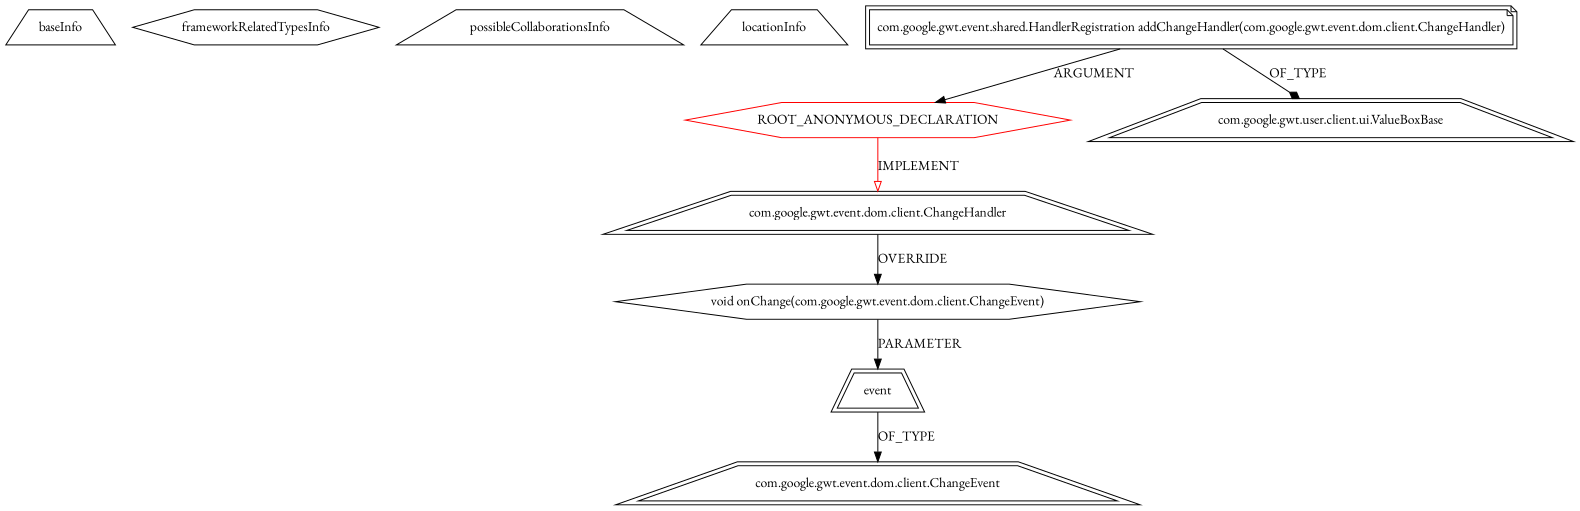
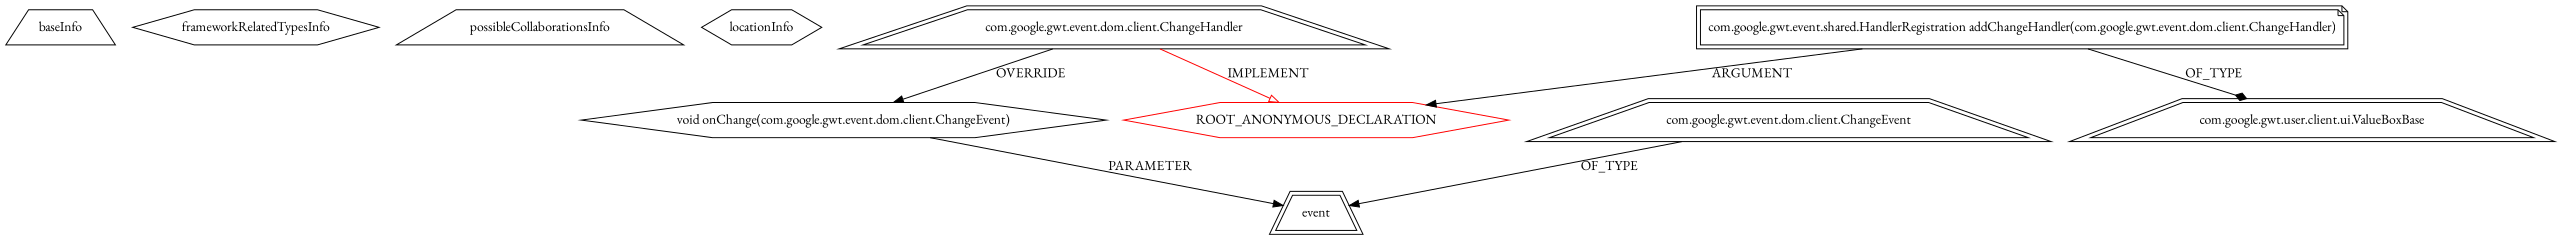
  digraph {
    fontname="EB Garamond"
    node [fontname="EB Garamond" shape=trapezium isFrameworkType=true]
    edge [arrowhead=normal fontname="EB Garamond"]
    baseInfo [category=extension_graph graphId=3596 isAnonymous=true possibleRelation=false isFrameworkType=""]
    frameworkRelatedTypesInfo [0="com.google.gwt.event.dom.client.ChangeHandler" shape=hexagon isFrameworkType=""]
    possibleCollaborationsInfo [isFrameworkType=""]
-   locationInfo [contextSignature="void ExpandingTextArea(int)" filePath="/lambourg-WebGallery/WebGallery-master/client/src/com/lambourg/webgallery/client/widgets/ExpandingTextArea.java" graphId=3596 projectName="lambourg-WebGallery" isFrameworkType=""]
+   locationInfo [contextSignature="void ExpandingTextArea(int)" filePath="/lambourg-WebGallery/WebGallery-master/client/src/com/lambourg/webgallery/client/widgets/ExpandingTextArea.java" graphId=3596 projectName="lambourg-WebGallery" shape=hexagon isFrameworkType=""]
    n5 [color=red isFrameworkType=false label=ROOT_ANONYMOUS_DECLARATION shape=hexagon vertexType=ROOT_ANONYMOUS_DECLARATION]
    n6 [label="com.google.gwt.event.dom.client.ChangeHandler" peripheries=2 vertexType=FRAMEWORK_INTERFACE_TYPE]
    n7 [isFrameworkType=false label="void onChange(com.google.gwt.event.dom.client.ChangeEvent)" shape=hexagon vertexType=OVERRIDING_METHOD_DECLARATION]
    n8 [label=event peripheries=2 vertexType=PARAMETER_DECLARATION]
    n9 [label="com.google.gwt.event.shared.HandlerRegistration addChangeHandler(com.google.gwt.event.dom.client.ChangeHandler)" peripheries=2 shape=note vertexType=OUTSIDE_CALL]
    n10 [label="com.google.gwt.user.client.ui.ValueBoxBase" peripheries=2 vertexType=FRAMEWORK_CLASS_TYPE]
    n11 [label="com.google.gwt.event.dom.client.ChangeEvent" peripheries=2 vertexType=FRAMEWORK_CLASS_TYPE]
-   n5 -> n6 [arrowhead=onormal color=red label=IMPLEMENT]
+   n6 -> n5 [arrowhead=onormal color=red label=IMPLEMENT]
    n6 -> n7 [label=OVERRIDE]
    n7 -> n8 [label=PARAMETER]
-   n8 -> n11 [label=OF_TYPE]
+   n11 -> n8 [label=OF_TYPE]
    n9 -> n5 [label=ARGUMENT]
    n9 -> n10 [arrowhead=diamond label=OF_TYPE]
  }
